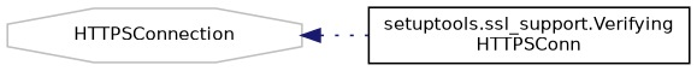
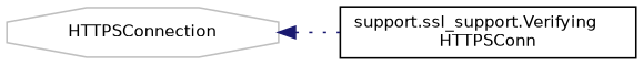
  digraph {
    rankdir=LR
    node [fillcolor=white fontname=Helvetica fontsize=10 style=filled]
    n1 [color=grey75 height=0.2 label=HTTPSConnection shape=octagon width=0.4]
-   n2 [color=black height=0.2 label="setuptools.ssl_support.Verifying\lHTTPSConn" shape=box width=0.4]
+   n2 [color=black height=0.2 label="support.ssl_support.Verifying\lHTTPSConn" shape=box width=0.4]
    n1 -> n2 [color=midnightblue dir=back fontname=Helvetica fontsize=10 labelfontname=Helvetica labelfontsize=10 style=dotted]
  }
